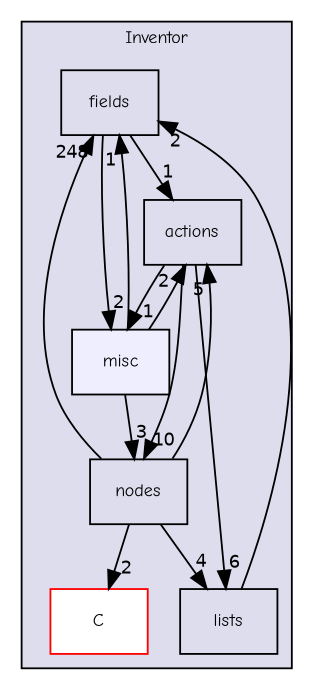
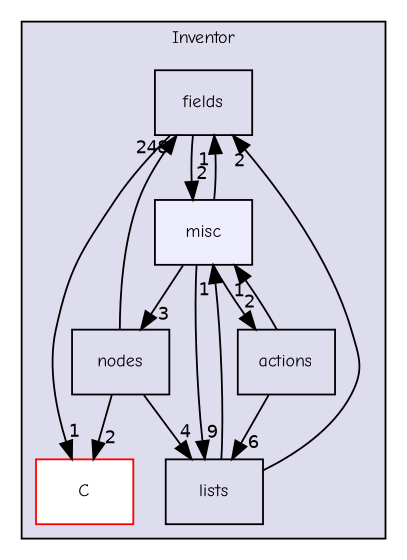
  digraph {
    compound=true
    fontname="Comic Neue"
    node [fontname="Comic Neue" fontsize=10 shape=box]
    edge [fontname="Comic Neue" headlabel=1 labeldistance=1.5 labelfontname=Helvetica labelfontsize=10]
    n1 [label=fields]
    n2 [label=actions]
    n3 [label=nodes]
    n4 [color=red fillcolor=white label=C style=filled]
    n5 [label=lists]
    n6 [fillcolor="#eeeeff" label=misc pencolor=black style=filled]
    subgraph cluster_1 {
      bgcolor="#ddddee"
      fontsize=10
      label=Inventor
      pencolor=black
      n1
      n2
      n3
      n4
      n5
      n6
    }
-   n1 -> n2
+   n1 -> n4
    n1 -> n6 [headlabel=2]
-   n2 -> n3 [headlabel=10]
    n2 -> n5 [headlabel=6]
    n2 -> n6
    n3 -> n1 [headlabel=248]
-   n3 -> n2 [headlabel=5]
    n3 -> n4 [headlabel=2]
    n3 -> n5 [headlabel=4]
    n5 -> n1 [headlabel=2]
+   n5 -> n6
    n6 -> n1
    n6 -> n2 [headlabel=2]
    n6 -> n3 [headlabel=3]
+   n6 -> n5 [headlabel=9]
  }
